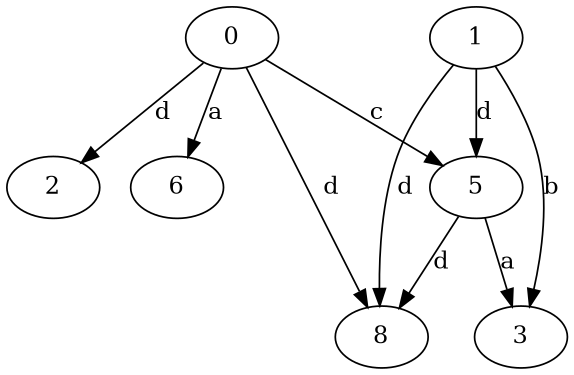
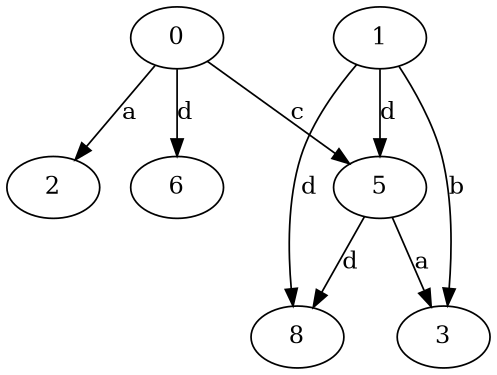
  strict digraph {
    0
    2
    6
    8
    5
    1
    3
-   0 -> 2 [label=d]
-   0 -> 6 [label=a]
-   0 -> 8 [label=d]
+   0 -> 2 [label=a]
+   0 -> 6 [label=d]
    0 -> 5 [label=c]
    5 -> 8 [label=d]
    5 -> 3 [label=a]
    1 -> 8 [label=d]
    1 -> 5 [label=d]
    1 -> 3 [label=b]
  }
